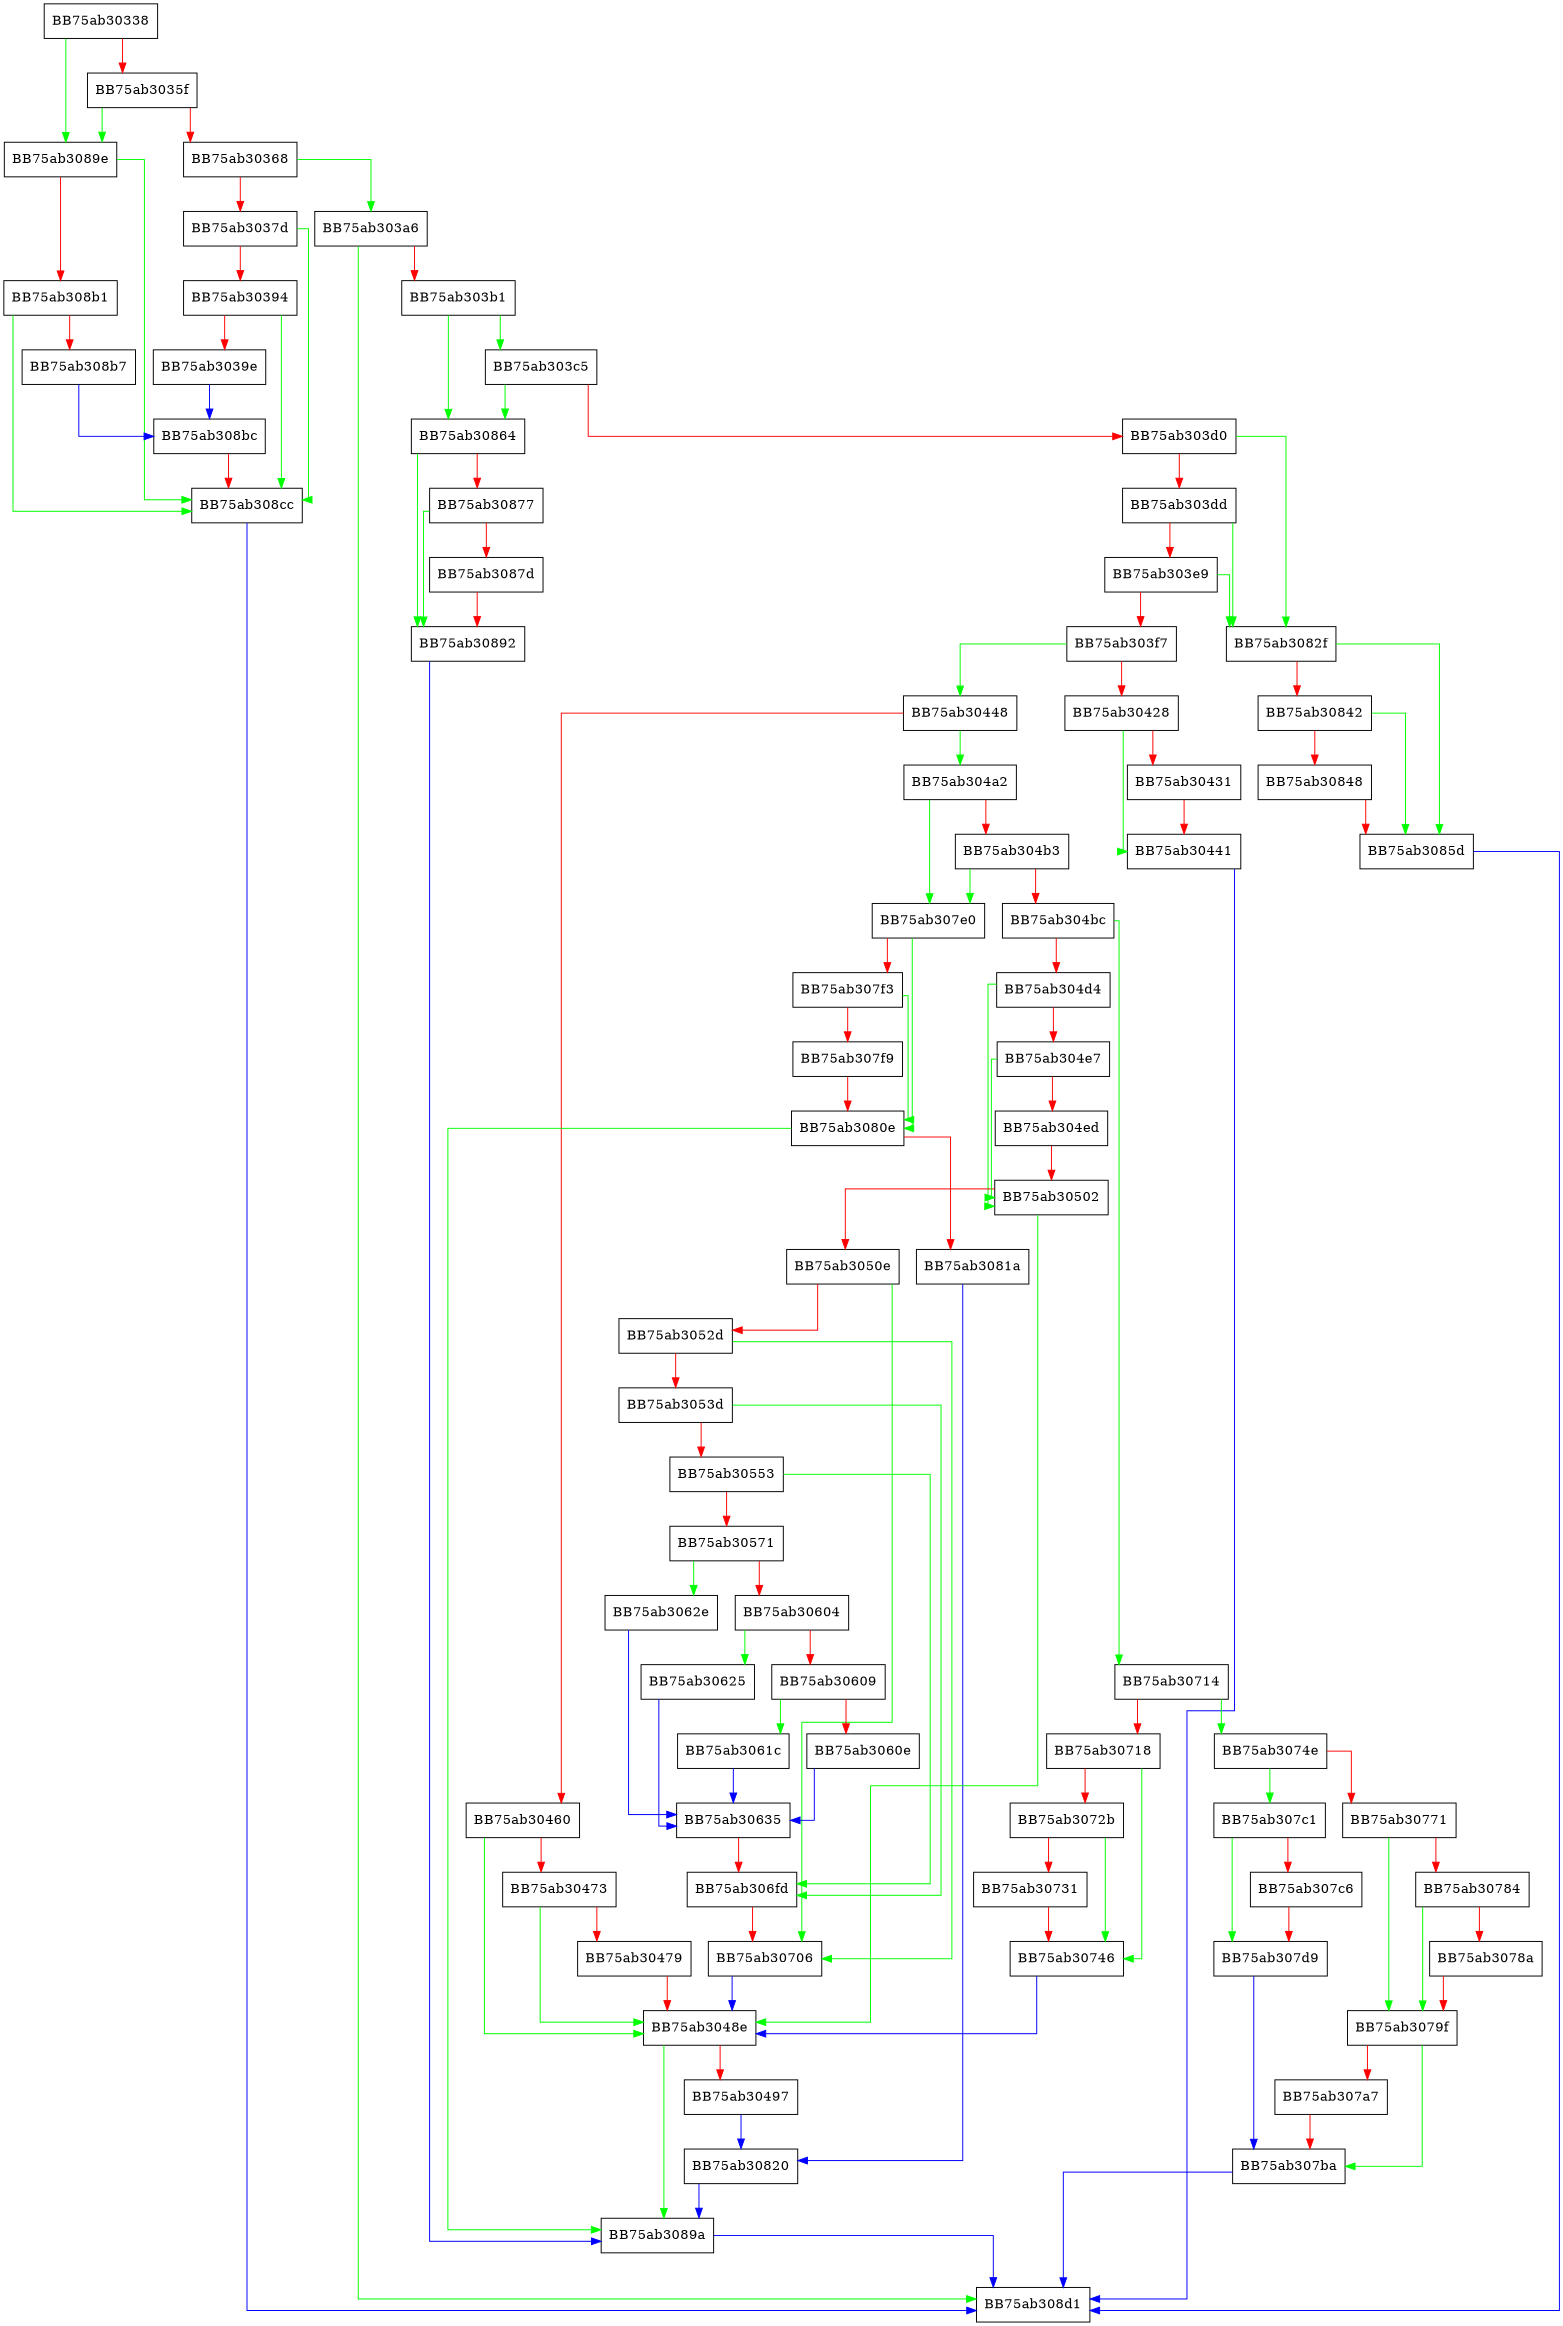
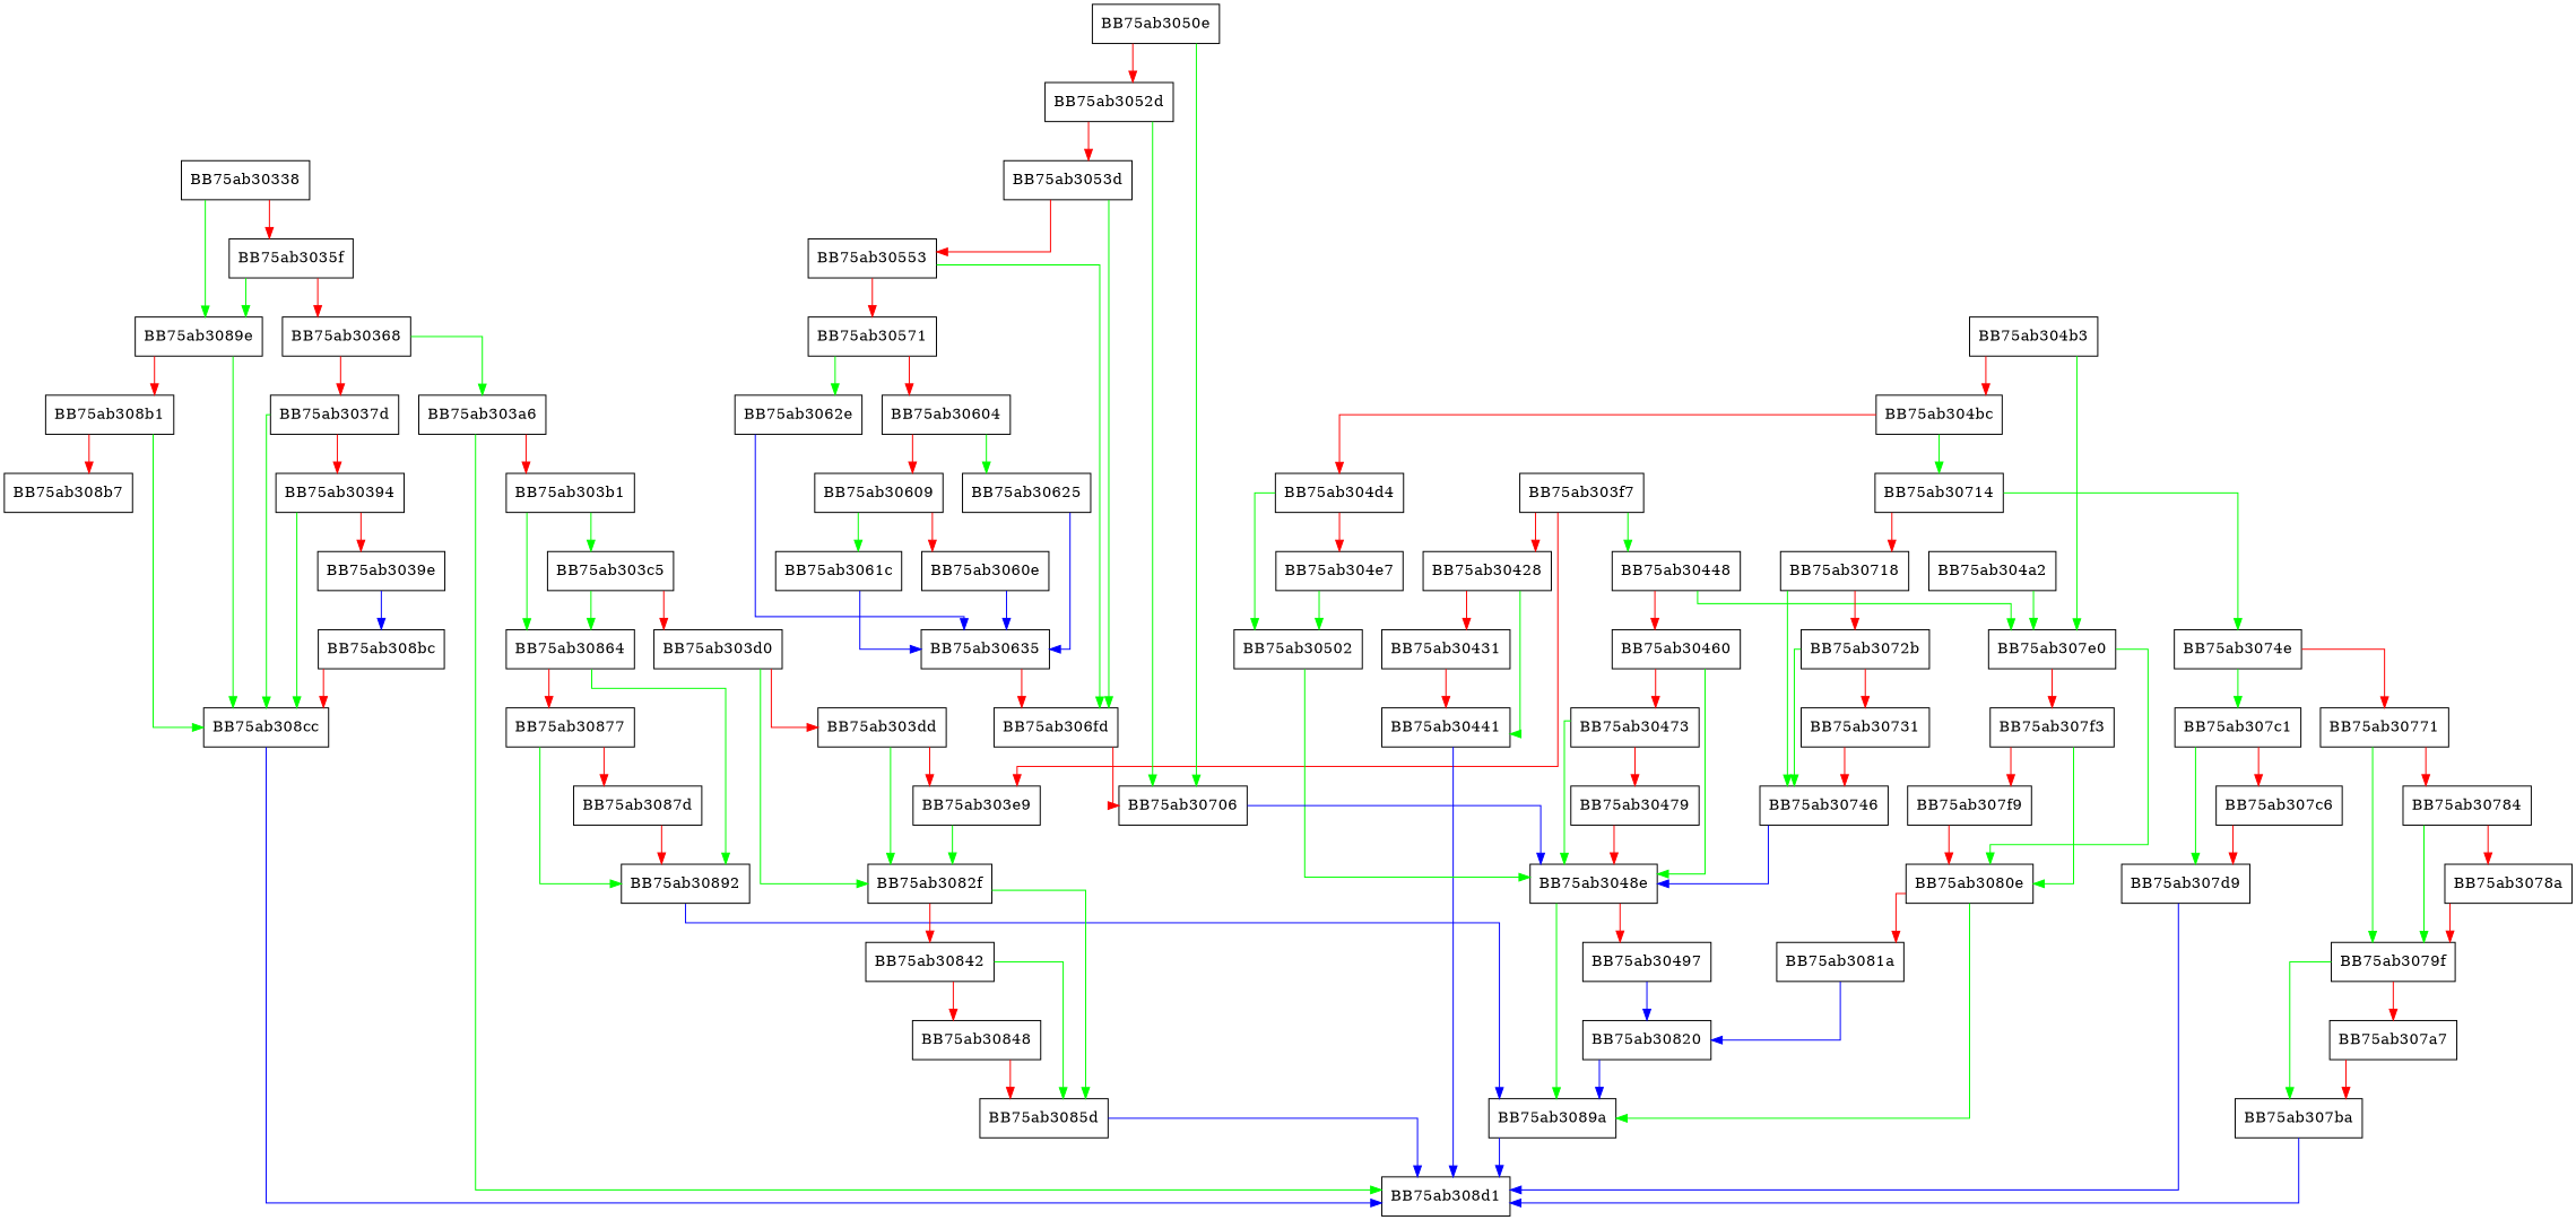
  digraph {
    splines=ortho
    node [shape=box]
    edge [color=red]
    BB75ab30338
    BB75ab3089e
    BB75ab3035f
    BB75ab308cc
    BB75ab308b1
    BB75ab30368
    BB75ab308d1
    BB75ab308b7
    BB75ab303a6
    BB75ab3037d
    BB75ab303b1
    BB75ab30394
    BB75ab30864
    BB75ab303c5
    BB75ab3039e
    BB75ab308bc
    BB75ab30892
    BB75ab30877
    BB75ab303d0
    BB75ab3089a
    BB75ab3087d
    BB75ab3082f
    BB75ab303dd
    BB75ab3085d
    BB75ab30842
    BB75ab303e9
    BB75ab30848
    BB75ab303f7
    BB75ab30448
    BB75ab30428
    BB75ab304a2
    BB75ab30460
    BB75ab30441
    BB75ab30431
    BB75ab307e0
    BB75ab304b3
    BB75ab3048e
    BB75ab30473
    BB75ab3080e
    BB75ab307f3
    BB75ab304bc
    BB75ab30497
    BB75ab30479
    BB75ab30820
    BB75ab3081a
    BB75ab307f9
    BB75ab30714
    BB75ab304d4
    BB75ab3074e
    BB75ab30718
    BB75ab30502
    BB75ab304e7
    BB75ab307c1
    BB75ab30771
    BB75ab30746
    BB75ab3072b
    BB75ab3050e
-   BB75ab304ed
    BB75ab30706
    BB75ab3052d
    BB75ab3053d
    BB75ab306fd
    BB75ab30553
    BB75ab30571
    BB75ab3062e
    BB75ab30604
    BB75ab30635
    BB75ab30625
    BB75ab30609
    BB75ab3061c
    BB75ab3060e
    BB75ab307d9
    BB75ab307c6
    BB75ab3079f
    BB75ab30784
    BB75ab30731
    BB75ab307ba
    BB75ab307a7
    BB75ab3078a
    BB75ab30338 -> BB75ab3089e [color=green]
    BB75ab30338 -> BB75ab3035f
    BB75ab3089e -> BB75ab308cc [color=green]
    BB75ab3089e -> BB75ab308b1
    BB75ab3035f -> BB75ab3089e [color=green]
    BB75ab3035f -> BB75ab30368
    BB75ab308cc -> BB75ab308d1 [color=blue]
    BB75ab308b1 -> BB75ab308cc [color=green]
    BB75ab308b1 -> BB75ab308b7
    BB75ab30368 -> BB75ab303a6 [color=green]
    BB75ab30368 -> BB75ab3037d
-   BB75ab308b7 -> BB75ab308bc [color=blue]
    BB75ab303a6 -> BB75ab308d1 [color=green]
    BB75ab303a6 -> BB75ab303b1
    BB75ab3037d -> BB75ab308cc [color=green]
    BB75ab3037d -> BB75ab30394
    BB75ab303b1 -> BB75ab30864 [color=green]
    BB75ab303b1 -> BB75ab303c5 [color=green]
    BB75ab30394 -> BB75ab308cc [color=green]
    BB75ab30394 -> BB75ab3039e
    BB75ab30864 -> BB75ab30892 [color=green]
    BB75ab30864 -> BB75ab30877
    BB75ab303c5 -> BB75ab30864 [color=green]
    BB75ab303c5 -> BB75ab303d0
    BB75ab3039e -> BB75ab308bc [color=blue]
    BB75ab308bc -> BB75ab308cc
    BB75ab30892 -> BB75ab3089a [color=blue]
    BB75ab30877 -> BB75ab30892 [color=green]
    BB75ab30877 -> BB75ab3087d
    BB75ab303d0 -> BB75ab3082f [color=green]
    BB75ab303d0 -> BB75ab303dd
    BB75ab3089a -> BB75ab308d1 [color=blue]
    BB75ab3087d -> BB75ab30892
    BB75ab3082f -> BB75ab3085d [color=green]
    BB75ab3082f -> BB75ab30842
    BB75ab303dd -> BB75ab3082f [color=green]
    BB75ab303dd -> BB75ab303e9
    BB75ab3085d -> BB75ab308d1 [color=blue]
    BB75ab30842 -> BB75ab3085d [color=green]
    BB75ab30842 -> BB75ab30848
    BB75ab303e9 -> BB75ab3082f [color=green]
-   BB75ab303e9 -> BB75ab303f7
+   BB75ab303f7 -> BB75ab303e9
    BB75ab30848 -> BB75ab3085d
    BB75ab303f7 -> BB75ab30448 [color=green]
    BB75ab303f7 -> BB75ab30428
-   BB75ab30448 -> BB75ab304a2 [color=green]
+   BB75ab30448 -> BB75ab307e0 [color=green]
    BB75ab30448 -> BB75ab30460
    BB75ab30428 -> BB75ab30441 [color=green]
    BB75ab30428 -> BB75ab30431
    BB75ab304a2 -> BB75ab307e0 [color=green]
-   BB75ab304a2 -> BB75ab304b3
    BB75ab30460 -> BB75ab3048e [color=green]
    BB75ab30460 -> BB75ab30473
    BB75ab30441 -> BB75ab308d1 [color=blue]
    BB75ab30431 -> BB75ab30441
    BB75ab307e0 -> BB75ab3080e [color=green]
    BB75ab307e0 -> BB75ab307f3
    BB75ab304b3 -> BB75ab307e0 [color=green]
    BB75ab304b3 -> BB75ab304bc
    BB75ab3048e -> BB75ab3089a [color=green]
    BB75ab3048e -> BB75ab30497
    BB75ab30473 -> BB75ab3048e [color=green]
    BB75ab30473 -> BB75ab30479
    BB75ab3080e -> BB75ab3089a [color=green]
    BB75ab3080e -> BB75ab3081a
    BB75ab307f3 -> BB75ab3080e [color=green]
    BB75ab307f3 -> BB75ab307f9
    BB75ab304bc -> BB75ab30714 [color=green]
    BB75ab304bc -> BB75ab304d4
    BB75ab30497 -> BB75ab30820 [color=blue]
    BB75ab30479 -> BB75ab3048e
    BB75ab30820 -> BB75ab3089a [color=blue]
    BB75ab3081a -> BB75ab30820 [color=blue]
    BB75ab307f9 -> BB75ab3080e
    BB75ab30714 -> BB75ab3074e [color=green]
    BB75ab30714 -> BB75ab30718
    BB75ab304d4 -> BB75ab30502 [color=green]
    BB75ab304d4 -> BB75ab304e7
    BB75ab3074e -> BB75ab307c1 [color=green]
    BB75ab3074e -> BB75ab30771
    BB75ab30718 -> BB75ab30746 [color=green]
    BB75ab30718 -> BB75ab3072b
    BB75ab30502 -> BB75ab3048e [color=green]
-   BB75ab30502 -> BB75ab3050e
    BB75ab304e7 -> BB75ab30502 [color=green]
-   BB75ab304e7 -> BB75ab304ed
    BB75ab307c1 -> BB75ab307d9 [color=green]
    BB75ab307c1 -> BB75ab307c6
    BB75ab30771 -> BB75ab3079f [color=green]
    BB75ab30771 -> BB75ab30784
    BB75ab30746 -> BB75ab3048e [color=blue]
    BB75ab3072b -> BB75ab30746 [color=green]
    BB75ab3072b -> BB75ab30731
    BB75ab3050e -> BB75ab30706 [color=green]
    BB75ab3050e -> BB75ab3052d
-   BB75ab304ed -> BB75ab30502
    BB75ab30706 -> BB75ab3048e [color=blue]
    BB75ab3052d -> BB75ab30706 [color=green]
    BB75ab3052d -> BB75ab3053d
    BB75ab3053d -> BB75ab306fd [color=green]
    BB75ab3053d -> BB75ab30553
    BB75ab306fd -> BB75ab30706
    BB75ab30553 -> BB75ab306fd [color=green]
    BB75ab30553 -> BB75ab30571
    BB75ab30571 -> BB75ab3062e [color=green]
    BB75ab30571 -> BB75ab30604
    BB75ab3062e -> BB75ab30635 [color=blue]
    BB75ab30604 -> BB75ab30625 [color=green]
    BB75ab30604 -> BB75ab30609
    BB75ab30635 -> BB75ab306fd
    BB75ab30625 -> BB75ab30635 [color=blue]
    BB75ab30609 -> BB75ab3061c [color=green]
    BB75ab30609 -> BB75ab3060e
    BB75ab3061c -> BB75ab30635 [color=blue]
    BB75ab3060e -> BB75ab30635 [color=blue]
-   BB75ab307d9 -> BB75ab307ba [color=blue]
+   BB75ab307d9 -> BB75ab308d1 [color=blue]
    BB75ab307c6 -> BB75ab307d9
    BB75ab3079f -> BB75ab307ba [color=green]
    BB75ab3079f -> BB75ab307a7
    BB75ab30784 -> BB75ab3079f [color=green]
    BB75ab30784 -> BB75ab3078a
    BB75ab30731 -> BB75ab30746
    BB75ab307ba -> BB75ab308d1 [color=blue]
    BB75ab307a7 -> BB75ab307ba
    BB75ab3078a -> BB75ab3079f
  }
